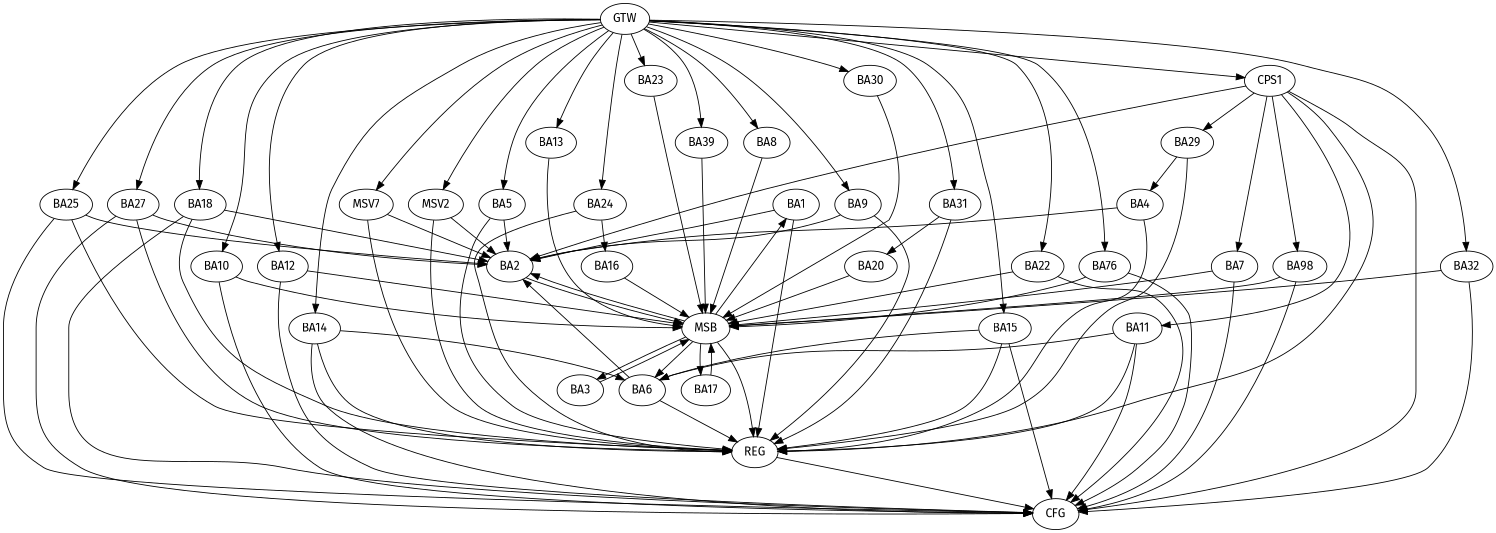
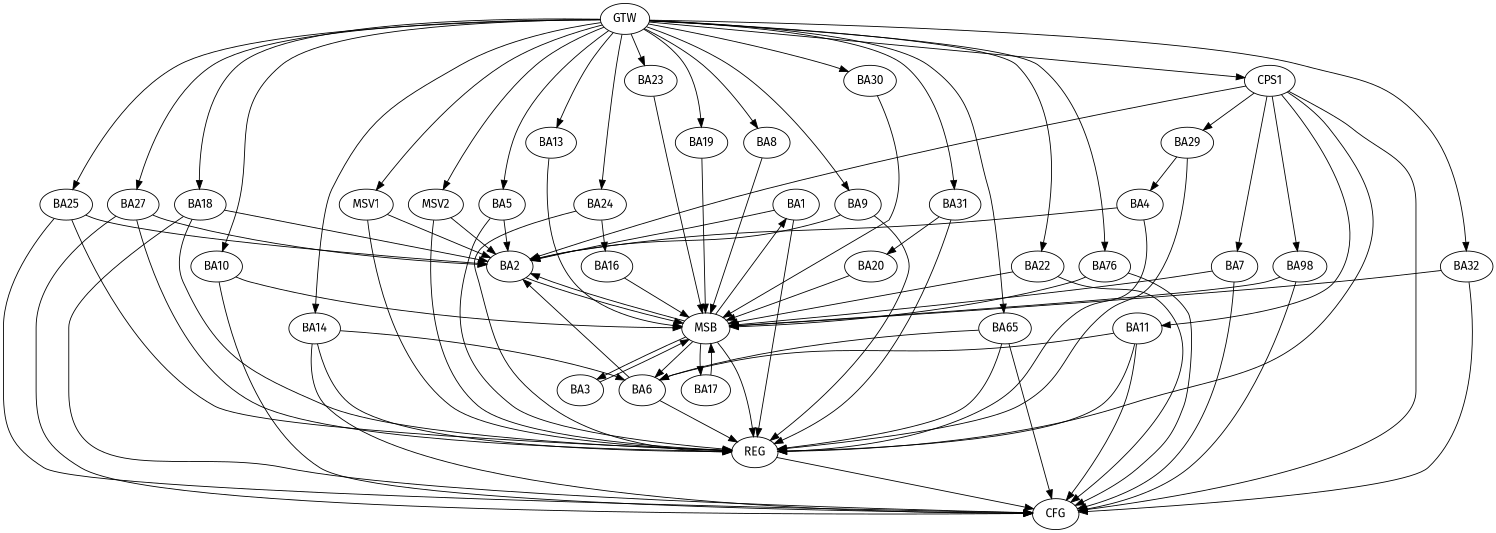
  strict digraph {
    fontname="Fira Sans"
    node [fontname="Fira Sans"]
    edge [fontname="Fira Sans"]
    n1 [label=BA1]
    n2 [label=BA2]
    n3 [label=REG]
    n4 [label=MSB]
    n5 [label=CFG]
    n6 [label=BA3]
    n7 [label=BA6]
    n8 [label=BA17]
    n9 [label=BA4]
    n10 [label=BA5]
    n11 [label=BA7]
    n12 [label=BA8]
    n13 [label=BA9]
    n14 [label=BA10]
    n15 [label=BA11]
-   n16 [label=BA12]
    n17 [label=BA13]
    n18 [label=BA14]
-   n19 [label=BA15]
+   n19 [label=BA65]
    n20 [label=BA16]
    n21 [label=BA18]
-   n22 [label=BA39]
+   n22 [label=BA19]
    n23 [label=BA20]
    n24 [label=BA22]
    n25 [label=BA23]
    n26 [label=BA24]
    n27 [label=BA25]
    n28 [label=BA76]
    n29 [label=BA27]
    n30 [label=BA98]
    n31 [label=BA29]
    n32 [label=BA30]
    n33 [label=BA31]
    n34 [label=BA32]
    n35 [label=CPS1]
    n36 [label=GTW]
-   n37 [label=MSV7]
+   n37 [label=MSV1]
    n38 [label=MSV2]
    n1 -> n2
    n1 -> n3
    n2 -> n4
    n3 -> n5
    n4 -> n1
    n4 -> n2
    n4 -> n3
    n4 -> n6
    n4 -> n7
    n4 -> n8
    n6 -> n4
    n7 -> n2
    n7 -> n3
    n8 -> n4
    n9 -> n2
    n9 -> n3
    n10 -> n2
    n10 -> n3
    n11 -> n4
    n11 -> n5
    n12 -> n4
    n13 -> n2
    n13 -> n3
    n14 -> n4
    n14 -> n5
    n15 -> n3
    n15 -> n5
    n15 -> n7
-   n16 -> n4
-   n16 -> n5
    n17 -> n4
    n18 -> n3
    n18 -> n5
    n18 -> n7
    n19 -> n3
    n19 -> n5
    n19 -> n7
    n20 -> n4
    n21 -> n2
    n21 -> n3
    n21 -> n5
    n22 -> n4
    n23 -> n4
    n24 -> n4
    n24 -> n5
    n25 -> n4
    n26 -> n3
    n26 -> n20
    n27 -> n2
    n27 -> n3
    n27 -> n5
    n28 -> n4
    n28 -> n5
    n29 -> n2
    n29 -> n3
    n29 -> n5
    n30 -> n4
    n30 -> n5
    n31 -> n3
    n31 -> n9
    n32 -> n4
    n33 -> n3
    n33 -> n23
    n34 -> n4
    n34 -> n5
    n35 -> n2
    n35 -> n3
    n35 -> n5
    n35 -> n11
    n35 -> n15
    n35 -> n30
    n35 -> n31
    n36 -> n10
    n36 -> n12
    n36 -> n13
    n36 -> n14
-   n36 -> n16
    n36 -> n17
    n36 -> n18
    n36 -> n19
    n36 -> n21
    n36 -> n22
    n36 -> n24
    n36 -> n25
    n36 -> n26
    n36 -> n27
    n36 -> n28
    n36 -> n29
    n36 -> n32
    n36 -> n33
    n36 -> n34
    n36 -> n35
    n36 -> n37
    n36 -> n38
    n37 -> n2
    n37 -> n3
    n38 -> n2
    n38 -> n3
  }
